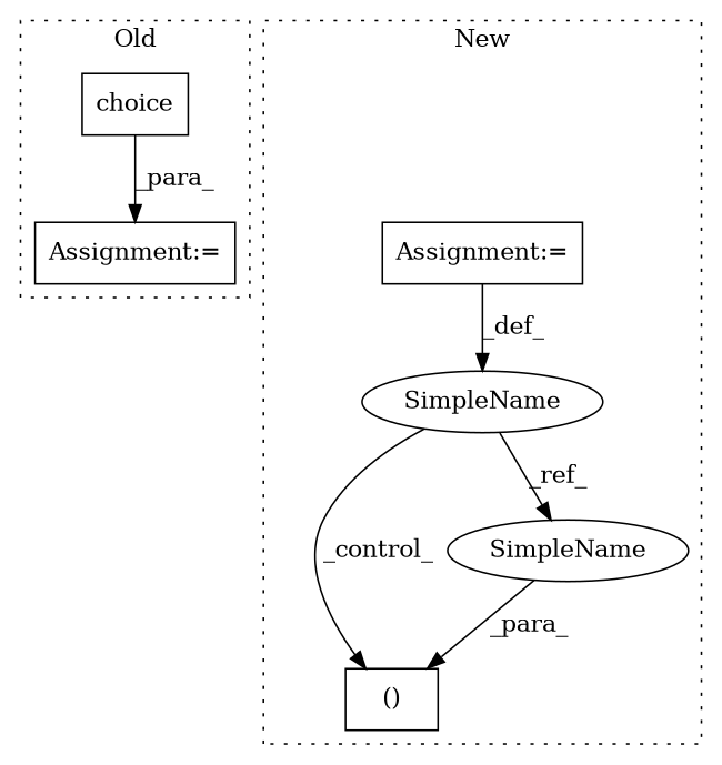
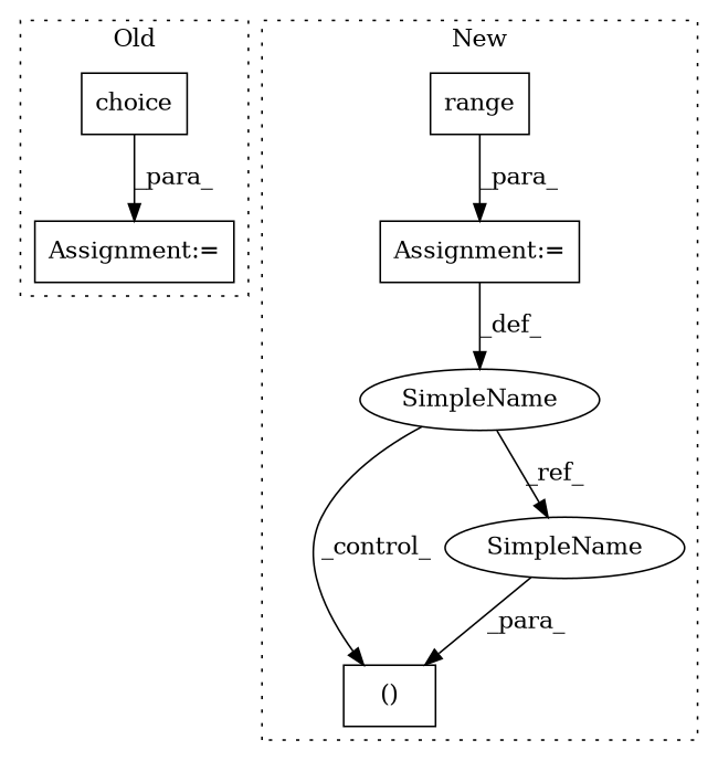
  digraph {
    node [a=32 l=1 shape=box]
    n1 [l="7,1" label=choice s="373,415"]
    n2 [a=7 label="Assignment:=" s=359]
+   n3 [l="6,1" label=range s="524,544"]
    n4 [a=7 l=66 label="Assignment:=" s=749]
    n5 [a=106 l=15 label="()" s=929]
    n6 [a=42 label=SimpleName s=890 shape=ellipse]
    n7 [a=42 label=SimpleName s=943 shape=ellipse]
    subgraph cluster_1 {
      label=Old
      style=dotted
      n1
      n2
    }
    subgraph cluster_2 {
      label=New
      style=dotted
+     n3
      n4
      n5
      n6
      n7
    }
    n1 -> n2 [label=_para_]
+   n3 -> n4 [label=_para_]
    n4 -> n6 [label=_def_]
    n6 -> n5 [label=_control_]
    n6 -> n7 [label=_ref_]
    n7 -> n5 [label=_para_]
  }
